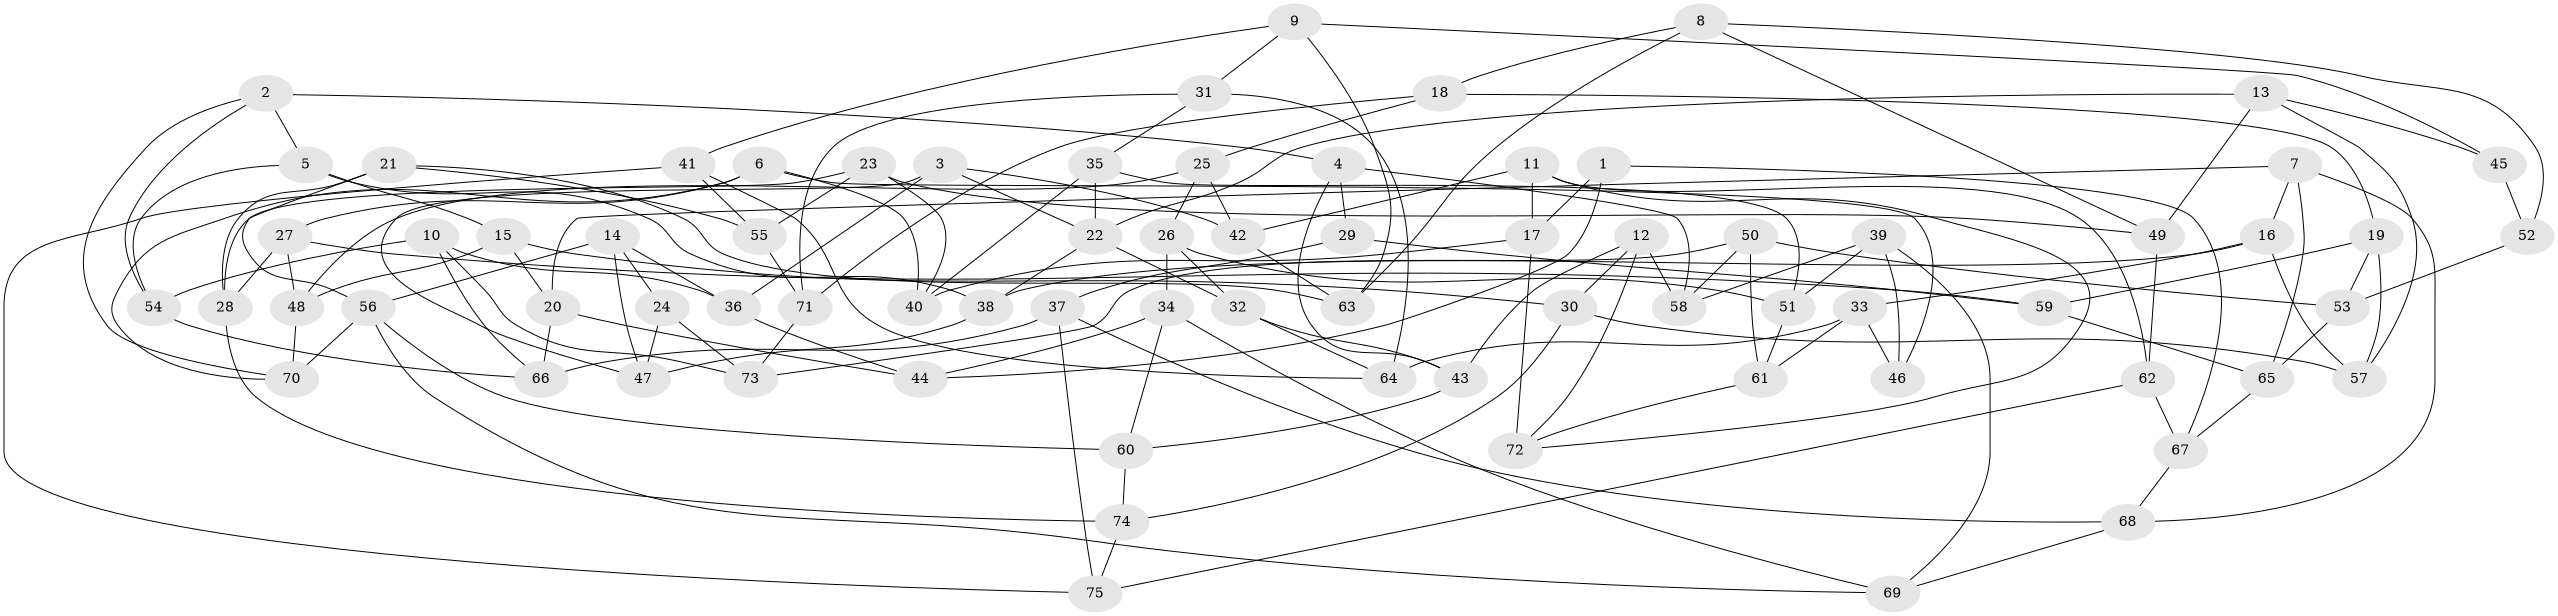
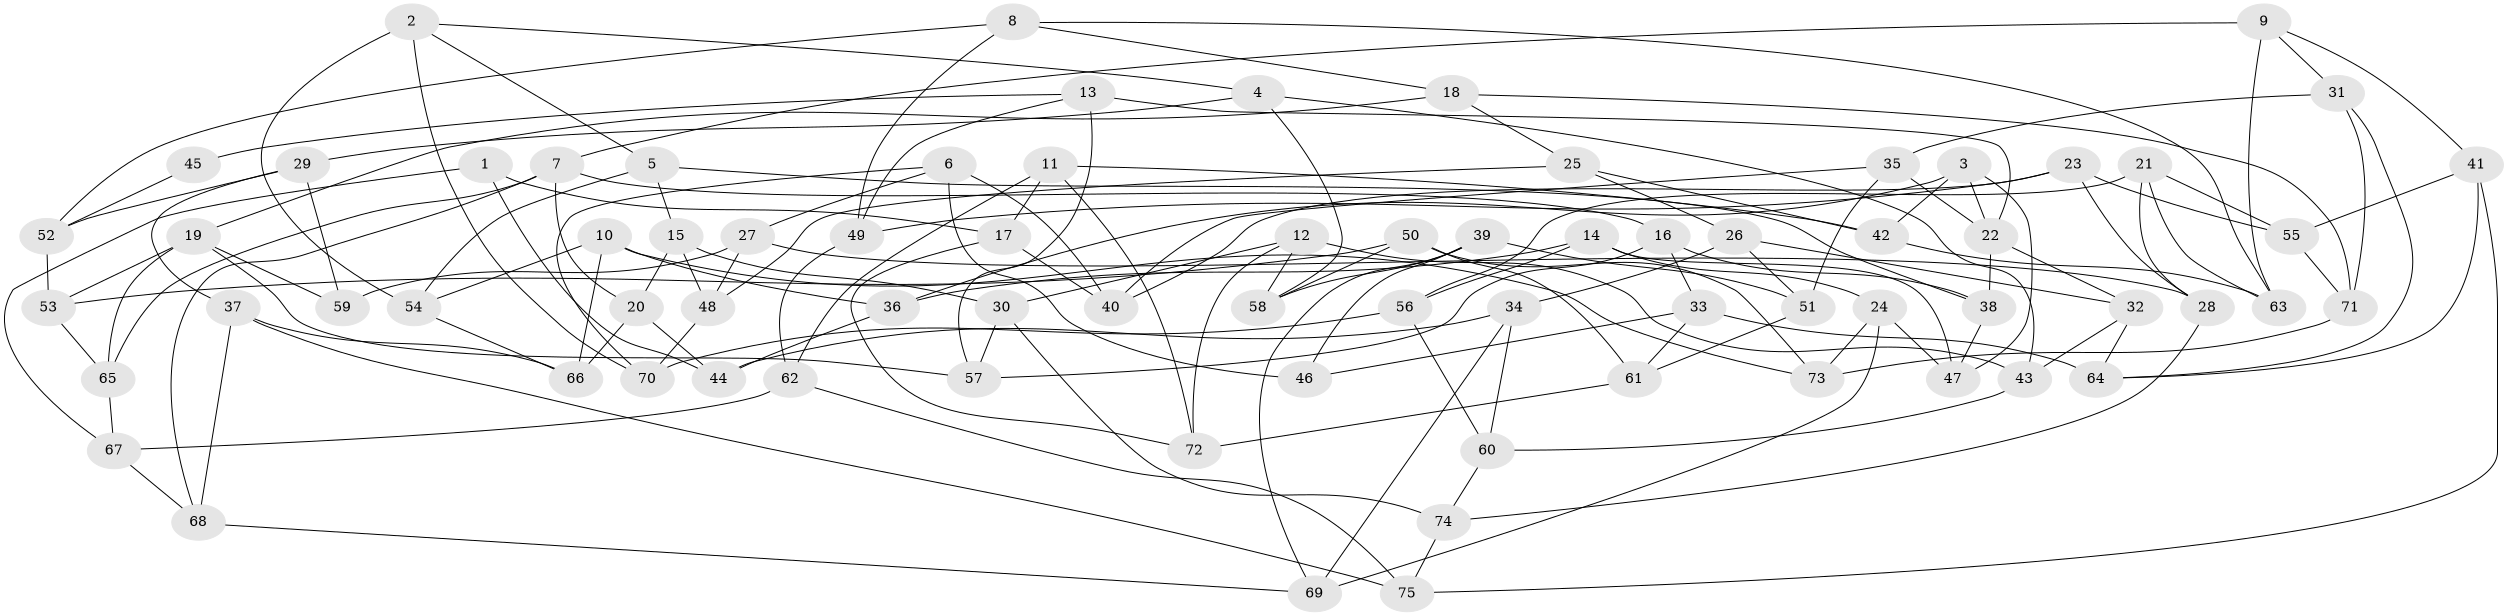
  graph {
    node [color=gray90 style=filled]
    1
    17
    44
    67
    40
    72
    68
    2
    4
    5
    54
    70
    29
    43
    58
    15
    38
    66
    3
    22
    36
    42
    47
    32
    63
    52
    59
    37
    60
    20
    30
    48
    6
    46
    27
    28
    7
    16
    65
    57
    33
    69
    8
    18
    49
    19
    25
    71
    62
    53
    9
    31
    41
    45
    35
    64
    55
    75
    10
    73
    11
    12
    74
    13
    14
    24
    56
    61
    26
    21
    23
    34
    51
    39
    50
    1 -- 17
    1 -- 44
    1 -- 67
    17 -- 40
    17 -- 72
    67 -- 68
    68 -- 69
    2 -- 4
    2 -- 5
    2 -- 54
    2 -- 70
    4 -- 29
    4 -- 43
    4 -- 58
    5 -- 54
    5 -- 15
    5 -- 38
    54 -- 66
+   29 -- 52
    29 -- 59
    29 -- 37
    43 -- 60
    15 -- 20
    15 -- 30
    15 -- 48
    38 -- 47
    3 -- 22
    3 -- 36
    3 -- 42
    3 -- 47
    22 -- 38
    22 -- 32
    36 -- 44
    42 -- 63
    32 -- 43
    32 -- 64
    52 -- 53
-   59 -- 65
+   19 -- 65
    37 -- 68
    37 -- 66
    37 -- 75
    60 -- 74
    20 -- 44
    20 -- 66
    30 -- 57
    30 -- 74
    48 -- 70
    6 -- 40
    6 -- 70
    6 -- 46
    6 -- 27
    27 -- 59
    27 -- 48
    27 -- 28
    28 -- 74
    7 -- 68
    7 -- 20
    7 -- 16
    7 -- 65
    16 -- 38
    16 -- 57
    16 -- 33
    65 -- 67
    33 -- 46
    33 -- 64
    33 -- 61
    8 -- 63
    8 -- 52
    8 -- 18
    8 -- 49
    18 -- 19
    18 -- 25
    18 -- 71
    49 -- 62
    19 -- 59
    19 -- 57
    19 -- 53
    25 -- 42
    25 -- 48
    25 -- 26
    71 -- 73
    62 -- 67
    62 -- 75
    53 -- 65
    9 -- 63
    9 -- 31
    9 -- 41
-   9 -- 45
+   9 -- 7
    31 -- 71
    31 -- 35
    31 -- 64
    41 -- 64
    41 -- 55
    41 -- 75
    45 -- 52
    35 -- 40
    35 -- 22
    35 -- 51
    55 -- 71
    10 -- 54
    10 -- 66
    10 -- 36
    10 -- 73
    11 -- 17
    11 -- 72
    11 -- 42
    11 -- 62
    12 -- 72
    12 -- 43
    12 -- 58
    12 -- 30
    74 -- 75
    13 -- 22
    13 -- 57
    13 -- 49
    13 -- 45
    14 -- 36
    14 -- 47
    14 -- 24
    14 -- 56
    24 -- 47
-   56 -- 69
+   24 -- 69
    24 -- 73
    56 -- 70
    56 -- 60
    61 -- 72
    26 -- 32
    26 -- 34
    26 -- 51
    21 -- 63
    21 -- 28
    21 -- 55
    21 -- 56
    23 -- 40
    23 -- 28
    23 -- 49
    23 -- 55
    34 -- 44
    34 -- 60
    34 -- 69
    51 -- 61
    39 -- 58
    39 -- 46
    39 -- 69
    39 -- 51
    50 -- 58
    50 -- 53
    50 -- 73
    50 -- 61
  }
